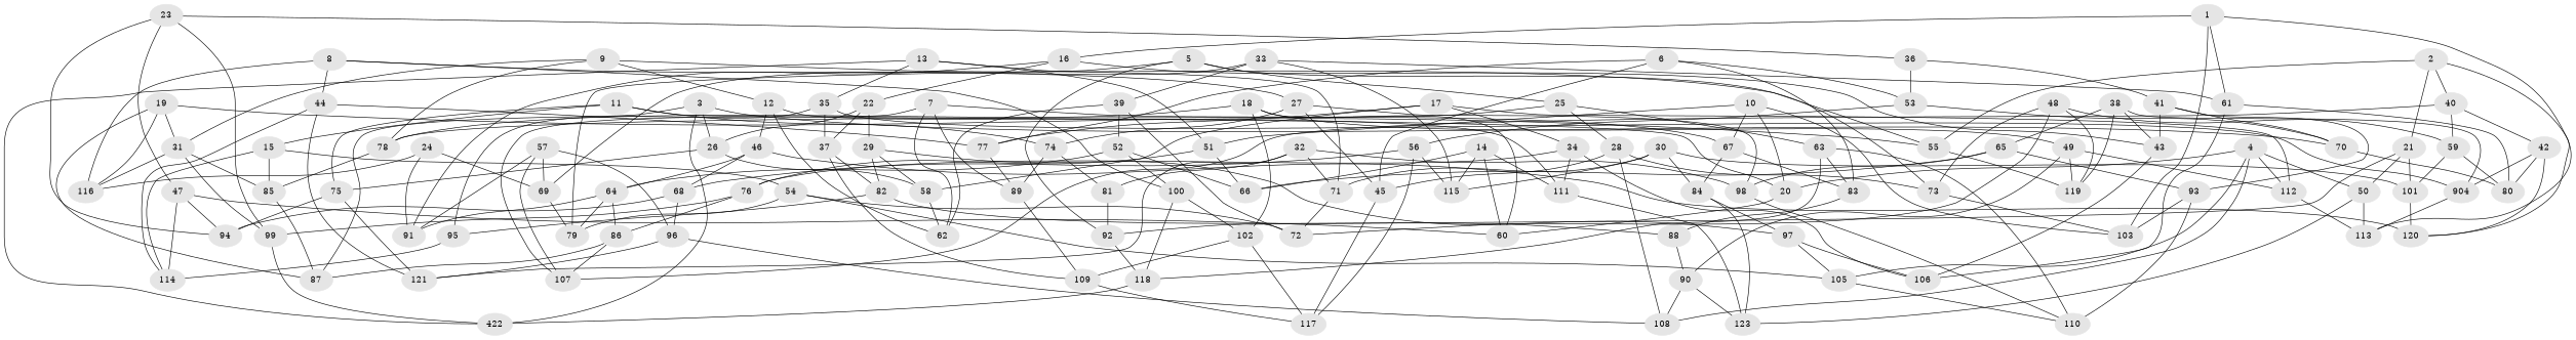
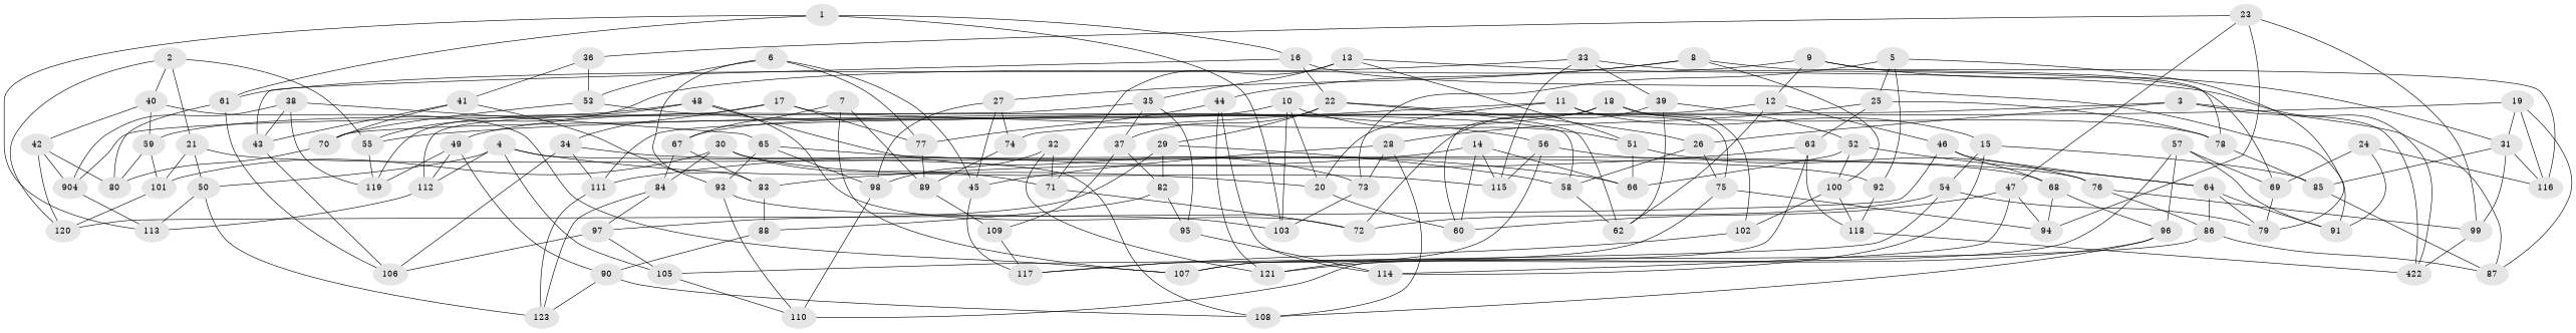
  graph {
    node [color=gray90 style=filled]
    1
    16
    61
    103
    113
    22
    43
    91
    106
    80
    2
    21
    40
    55
    120
    92
    50
    101
    107
    42
    59
    119
    3
    26
    70
    87
    n27 [label=422]
    75
    58
    4
    20
    105
    108
    112
    60
    110
    5
    25
    73
    79
    78
    28
    63
    118
    6
    45
    53
    77
    83
    117
    56
    89
    88
    7
    62
    67
    84
    109
    8
    27
    44
    100
    116
    74
    98
    114
    121
    102
    9
    12
    31
    46
    111
    85
    99
    10
    51
    66
    76
    11
    15
    54
-   81
    94
    64
    68
    123
    13
    35
    71
    37
    95
    n93 [label=904]
    72
    14
    115
    29
    17
    34
    18
    49
    90
    19
    24
    69
    82
    97
    23
    36
    47
    41
    30
    32
    33
    39
    52
    86
    93
    38
    65
    96
    48
    57
    1 -- 16
    1 -- 61
    1 -- 103
    1 -- 113
    16 -- 22
    16 -- 43
    16 -- 91
    61 -- 106
    61 -- 80
    22 -- 26
    22 -- 37
    22 -- 29
    43 -- 106
    2 -- 21
    2 -- 40
    2 -- 55
    2 -- 120
    21 -- 92
    21 -- 50
    21 -- 101
    40 -- 107
    40 -- 42
    40 -- 59
    55 -- 119
    92 -- 118
    50 -- 113
    50 -- 123
    101 -- 120
    42 -- 80
    42 -- 120
    42 -- n93
    59 -- 80
    59 -- 101
    3 -- 26
    3 -- 70
    3 -- 87
    3 -- n27
    26 -- 75
    26 -- 58
    70 -- 80
    75 -- 121
    75 -- 94
    58 -- 62
    4 -- 50
    4 -- 20
    4 -- 105
    4 -- 108
    4 -- 112
    20 -- 60
    105 -- 110
    112 -- 113
    5 -- 92
    5 -- 25
    5 -- 73
    5 -- 79
    25 -- 78
    25 -- 28
    25 -- 63
    73 -- 103
    78 -- 85
    28 -- 108
    28 -- 73
    28 -- 45
    63 -- 110
    63 -- 118
    63 -- 83
    118 -- n27
    6 -- 45
    6 -- 53
    6 -- 77
    6 -- 83
    45 -- 117
    53 -- 70
    53 -- 56
    77 -- 89
    83 -- 88
    56 -- 117
    56 -- 68
    56 -- 115
    89 -- 109
    88 -- 90
    7 -- 107
    7 -- 89
-   7 -- 62
+   22 -- 62
    7 -- 67
    67 -- 83
    67 -- 84
    84 -- 123
    84 -- 97
    109 -- 117
    8 -- 27
    8 -- 44
    8 -- 100
    8 -- 116
    27 -- 45
    27 -- 74
    27 -- 98
    44 -- 77
    44 -- 114
    44 -- 121
    100 -- 118
    100 -- 102
    74 -- 89
-   74 -- 81
    98 -- 110
    102 -- 117
-   102 -- 109
    9 -- 55
    9 -- 78
    9 -- 12
    9 -- 31
    12 -- 62
    12 -- 46
    12 -- 111
    31 -- 116
    31 -- 85
    31 -- 99
    46 -- 120
    46 -- 64
    46 -- 68
    111 -- 123
    85 -- 87
    99 -- n27
    10 -- 103
    10 -- 20
    10 -- 67
    10 -- 51
    51 -- 66
    51 -- 76
    76 -- 99
    76 -- 86
    11 -- 75
    11 -- 20
    11 -- 74
    11 -- 15
    15 -- 114
    15 -- 85
    15 -- 54
    54 -- 105
    54 -- 79
    54 -- 72
-   81 -- 92
    64 -- 91
    64 -- 79
    64 -- 86
    68 -- 94
    68 -- 96
    13 -- n27
    13 -- 51
    13 -- 35
    13 -- 71
    35 -- 37
    35 -- 95
    35 -- n93
    71 -- 72
    37 -- 109
    37 -- 82
    95 -- 114
    n93 -- 113
    14 -- 60
    14 -- 111
    14 -- 66
    14 -- 115
    29 -- 58
    29 -- 82
    29 -- 97
    17 -- 58
    17 -- 112
    17 -- 77
    17 -- 34
    34 -- 106
    34 -- 111
    34 -- 76
    18 -- 60
    18 -- 78
    18 -- 102
    18 -- 49
    49 -- 119
    49 -- 112
    49 -- 90
    90 -- 108
    90 -- 123
    19 -- 55
    19 -- 87
    19 -- 116
    19 -- 31
    24 -- 91
    24 -- 116
    24 -- 69
    69 -- 79
    82 -- 88
    82 -- 95
    97 -- 106
    97 -- 105
    23 -- 99
    23 -- 94
    23 -- 36
    23 -- 47
    36 -- 53
    36 -- 41
    47 -- 60
    47 -- 114
    47 -- 94
    41 -- 43
    41 -- 70
    41 -- 93
    30 -- 101
    30 -- 84
    30 -- 71
    30 -- 115
    32 -- 98
    32 -- 121
-   32 -- 81
    32 -- 71
    33 -- 61
    33 -- 115
    33 -- 69
    33 -- 39
    39 -- 62
    39 -- 72
    39 -- 52
    52 -- 100
    52 -- 66
    52 -- 64
    86 -- 107
    86 -- 87
    93 -- 103
    93 -- 110
    38 -- 43
    38 -- 119
    38 -- n93
    38 -- 65
    65 -- 98
    65 -- 66
    65 -- 93
    96 -- 108
    96 -- 121
    48 -- 59
    48 -- 119
    48 -- 73
    48 -- 72
    57 -- 91
    57 -- 107
    57 -- 69
    57 -- 96
  }
